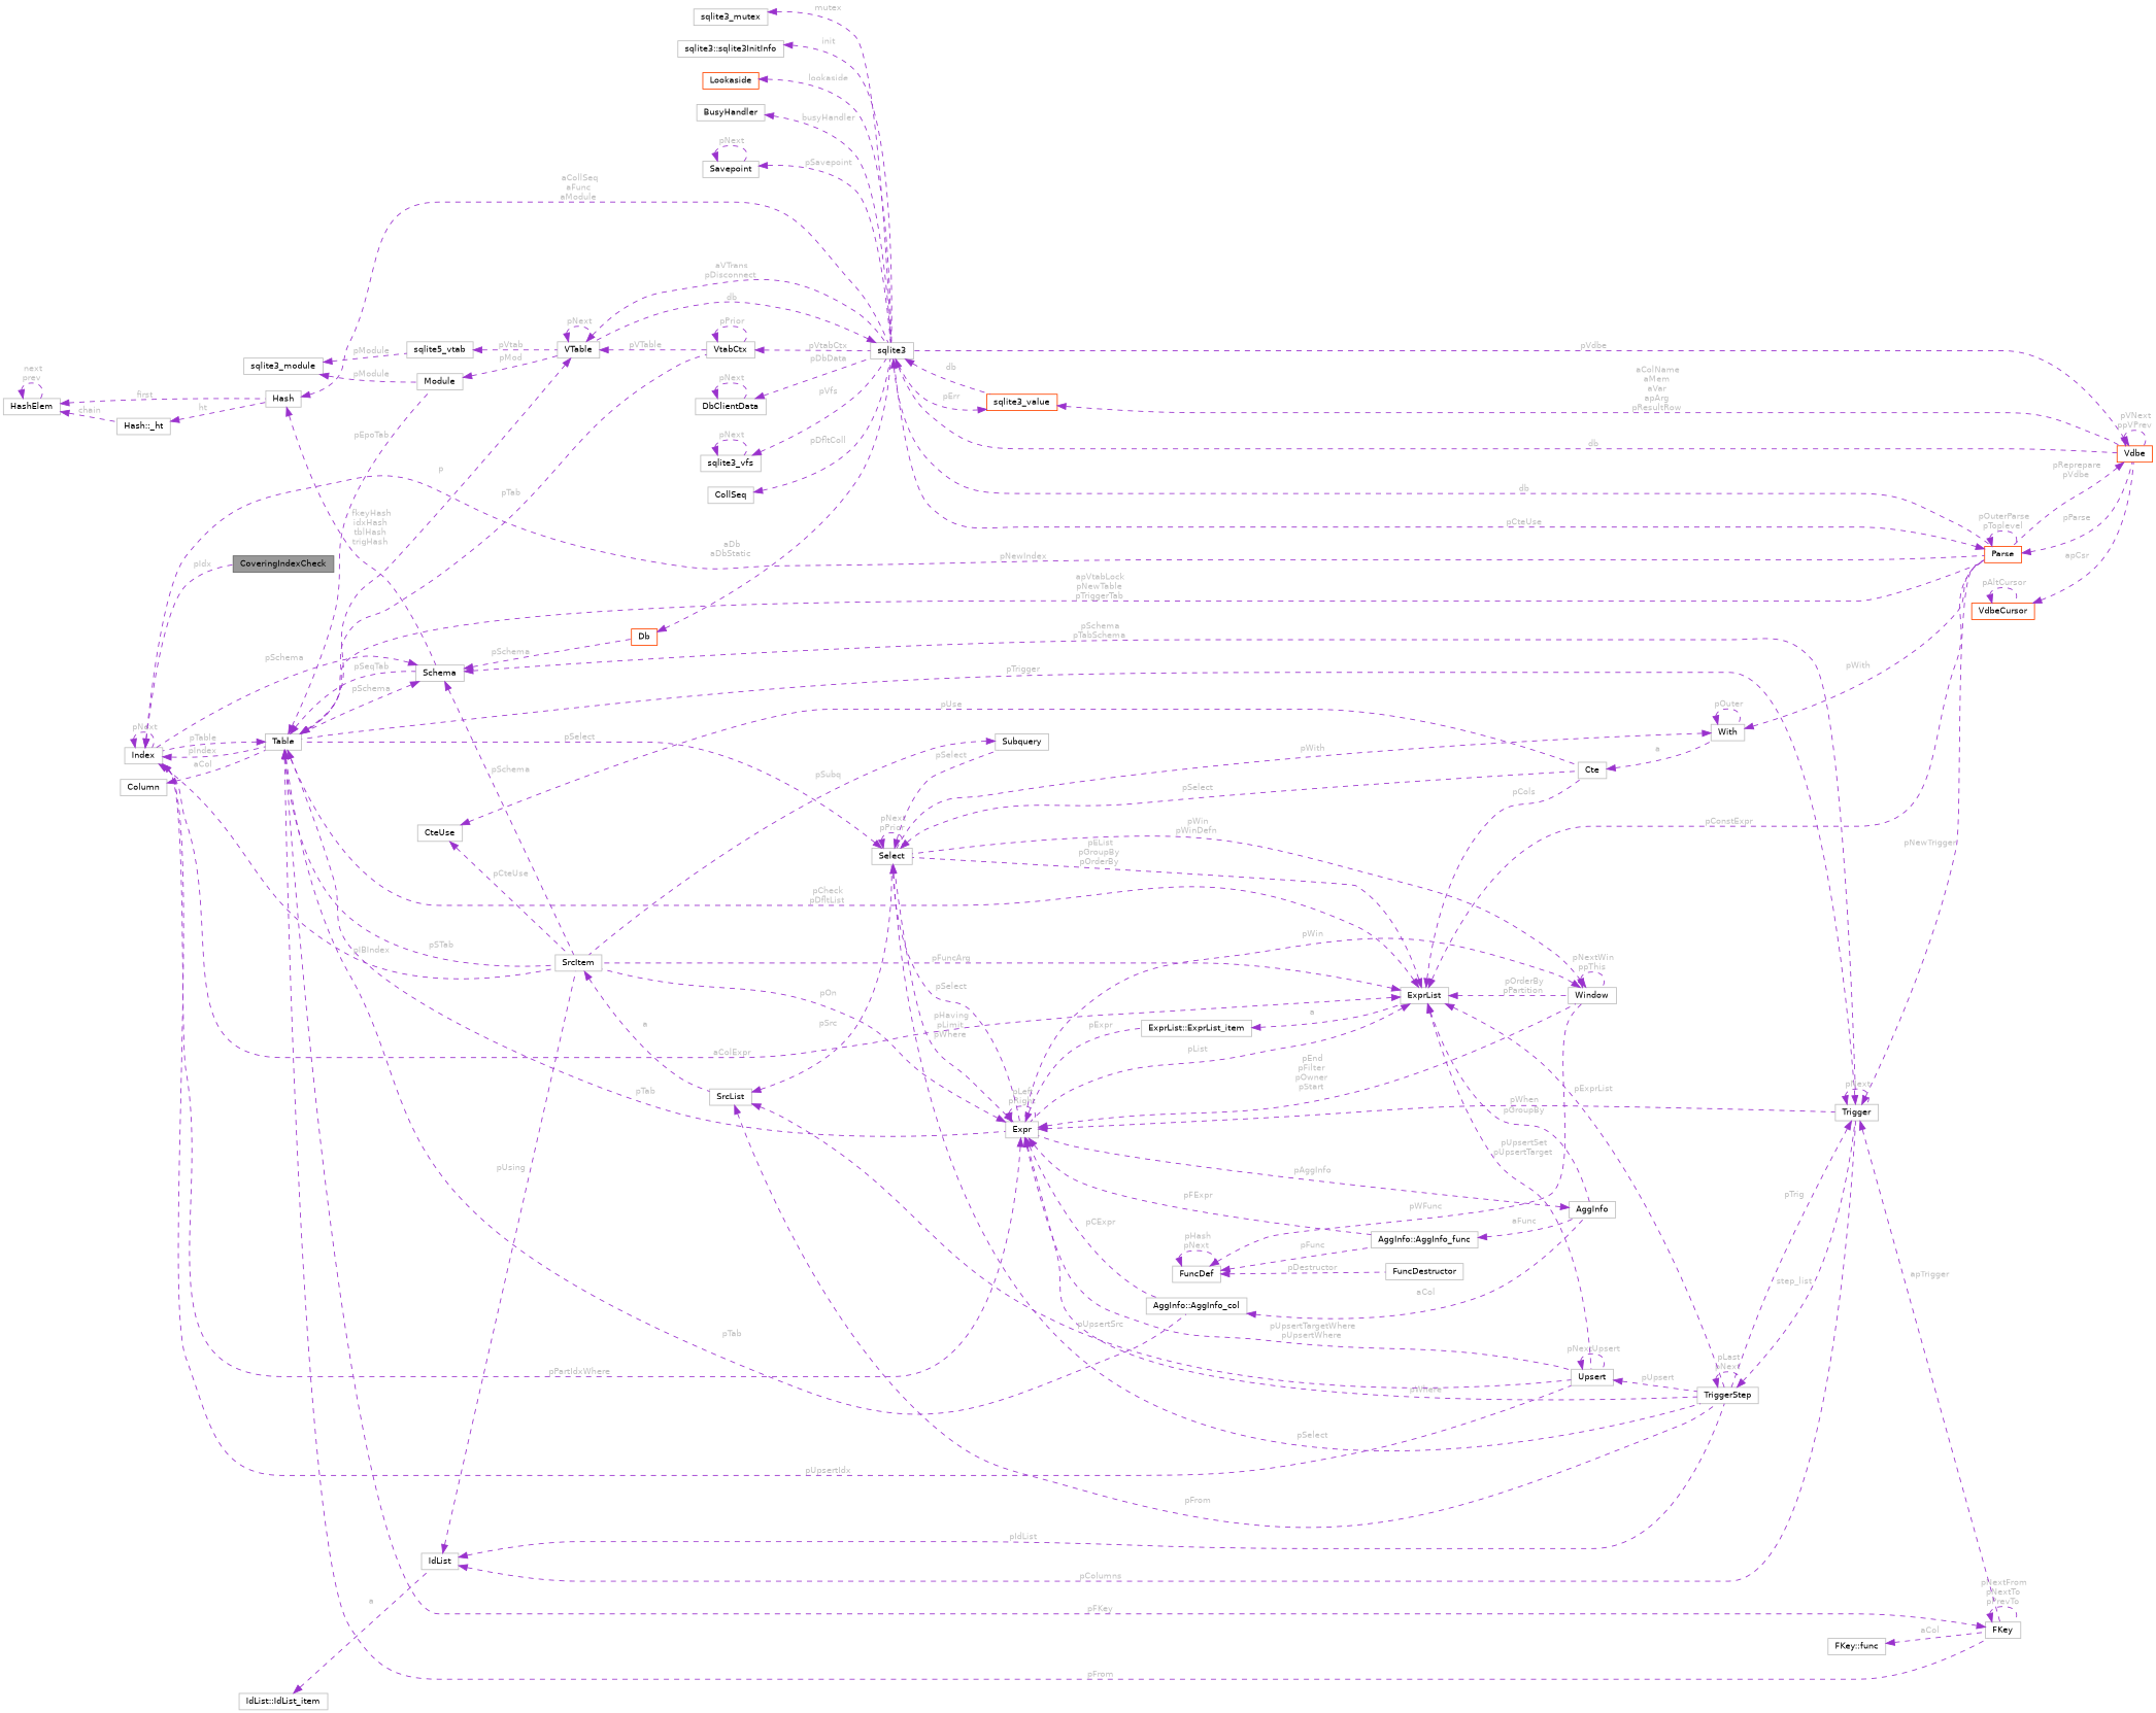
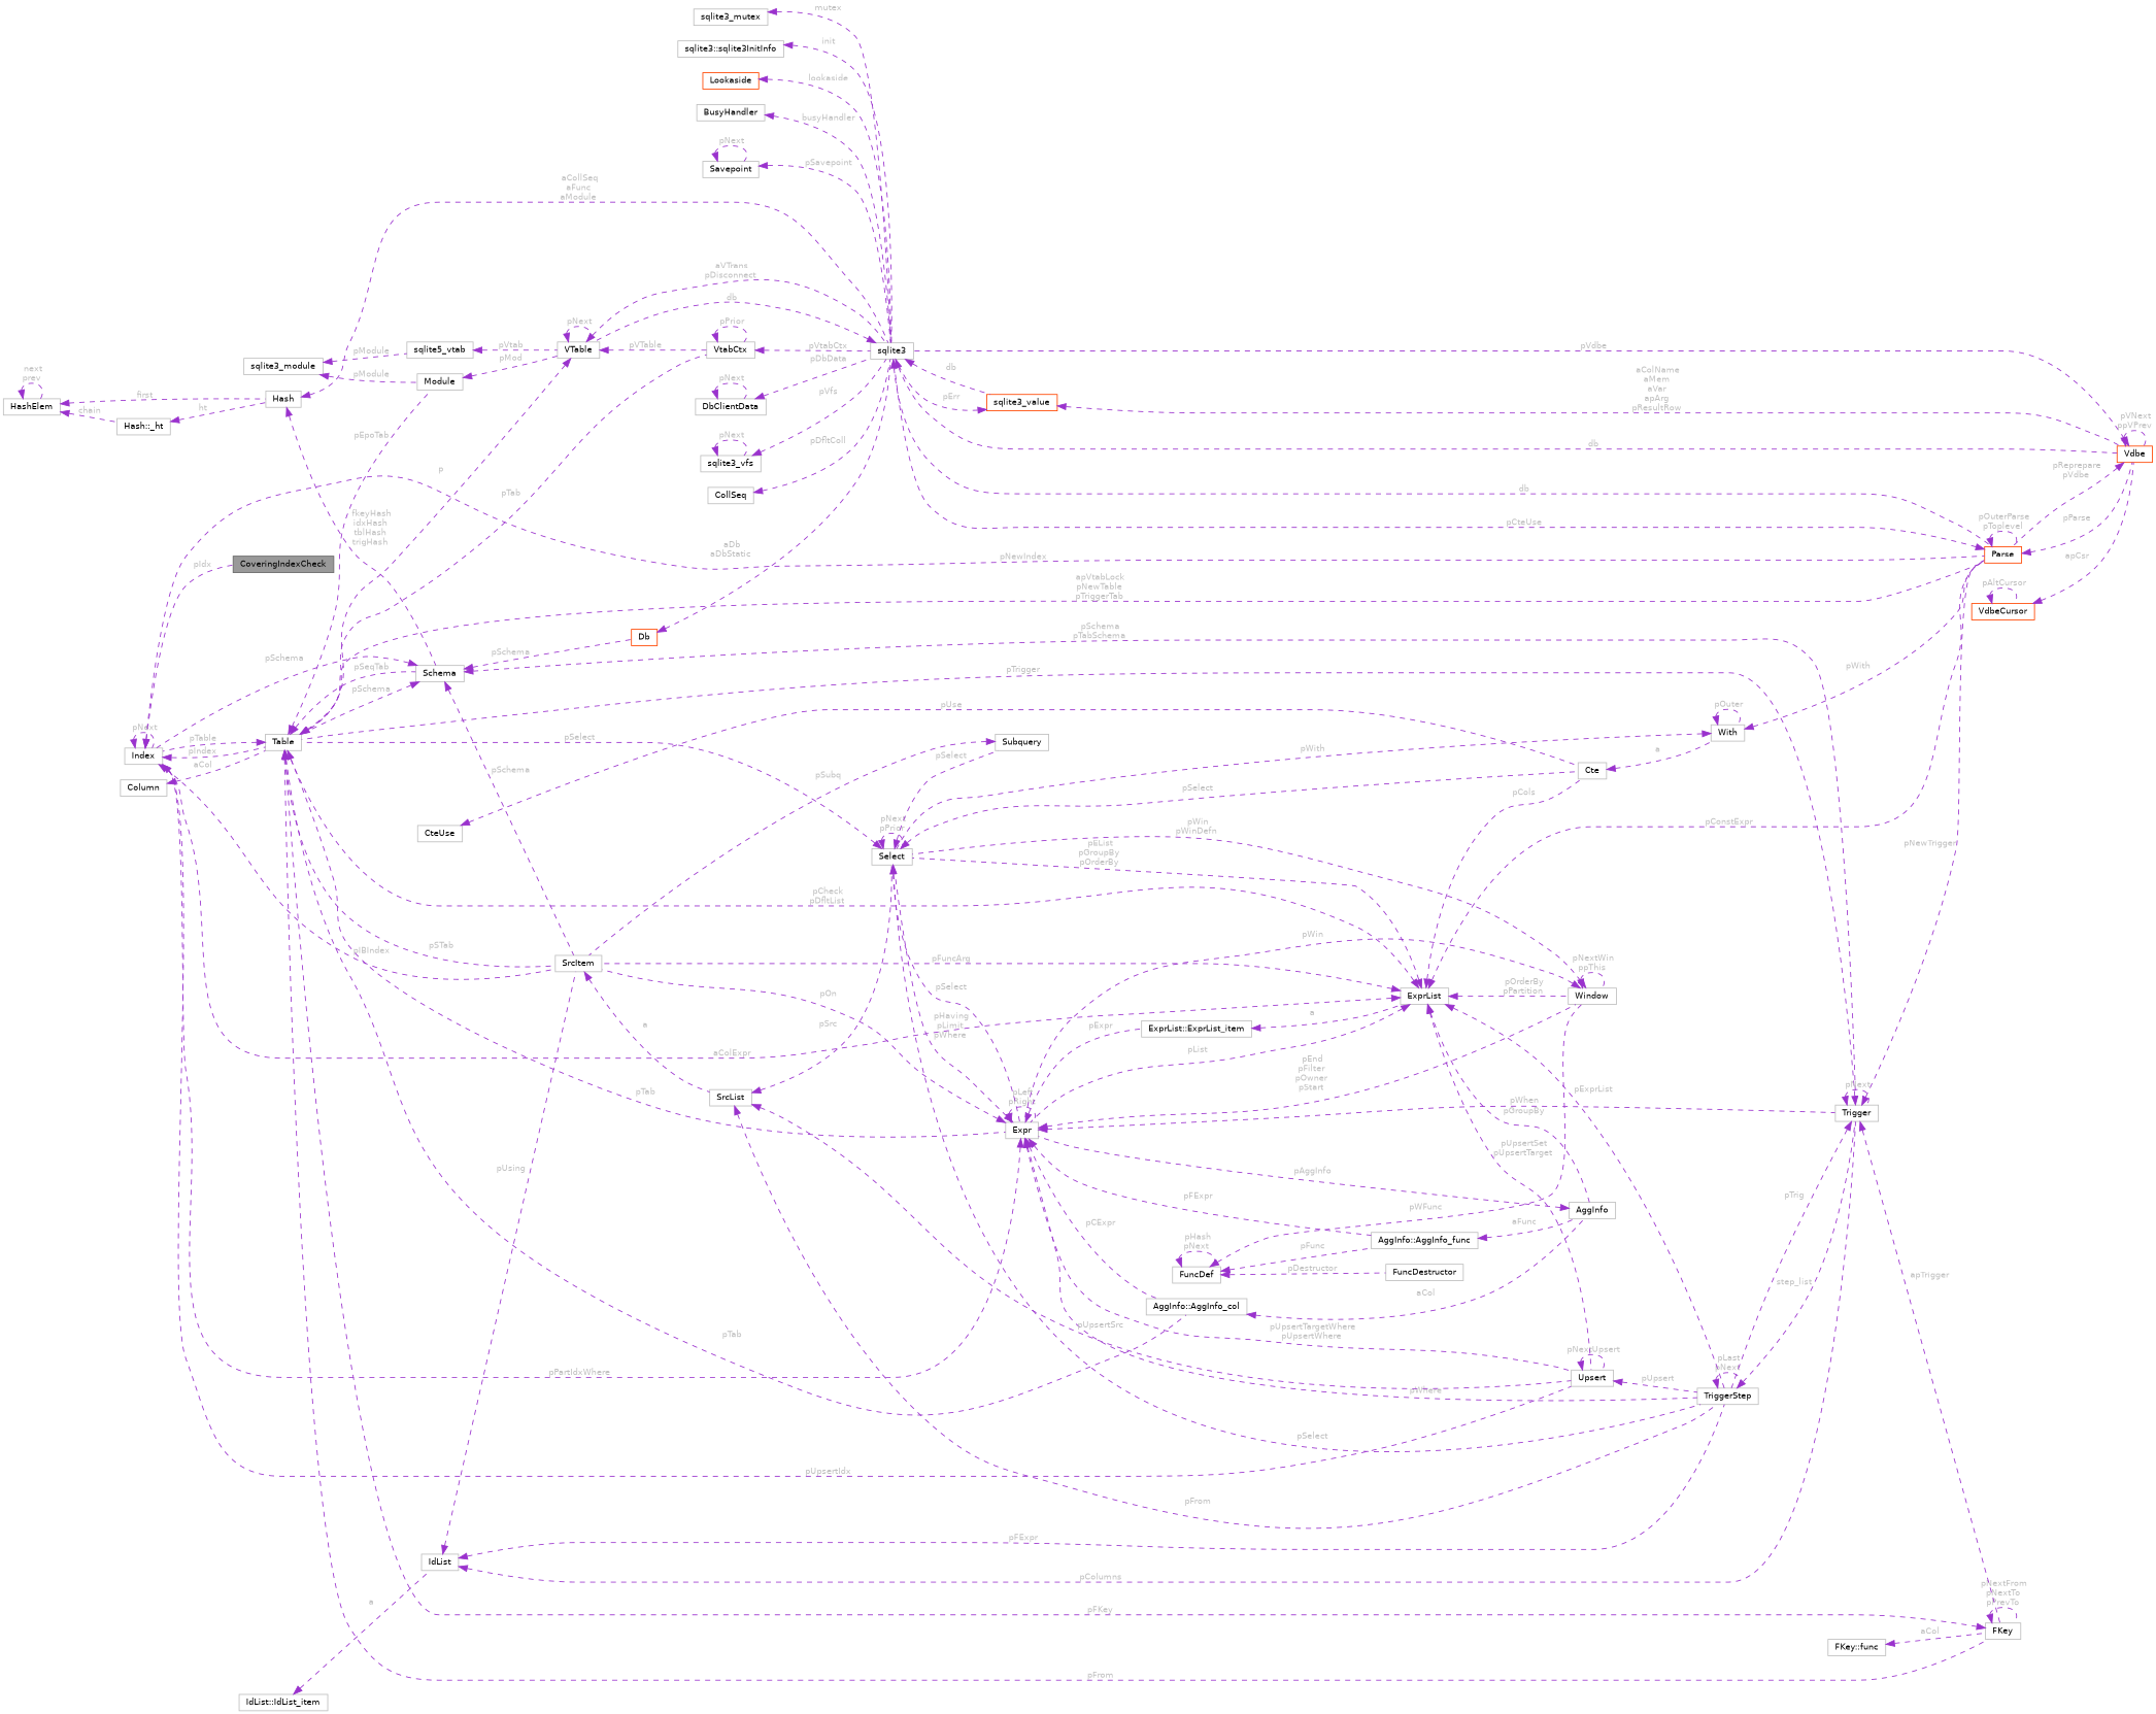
  digraph {
    rankdir=LR
    node [color=grey75 fillcolor=white fontname=Helvetica fontsize=10 shape=box style=filled]
    edge [color=darkorchid3 dir=back fontcolor=grey fontname=Helvetica fontsize=10 labelfontname=Helvetica labelfontsize=10 style=dashed]
    n1 [color=gray40 fillcolor=grey60 fontcolor=black height=0.2 label=CoveringIndexCheck width=0.4]
    n2 [height=0.2 label=Index width=0.4]
    n3 [height=0.2 label=Table width=0.4]
    n4 [height=0.2 label=SrcItem width=0.4]
    n5 [height=0.2 label=Upsert width=0.4]
    n6 [color=orangered height=0.2 label=Parse width=0.4]
    n7 [height=0.2 label=Expr width=0.4]
    n8 [height=0.2 label=Schema width=0.4]
    n9 [height=0.2 label="AggInfo::AggInfo_col" width=0.4]
    n10 [height=0.2 label=FKey width=0.4]
    n11 [height=0.2 label=VtabCtx width=0.4]
    n12 [height=0.2 label=Module width=0.4]
    n13 [height=0.2 label=SrcList width=0.4]
    n14 [height=0.2 label=TriggerStep width=0.4]
    n15 [height=0.2 label=sqlite3 width=0.4]
    n16 [color=orangered height=0.2 label=Vdbe width=0.4]
    n17 [height=0.2 label=Select width=0.4]
    n18 [height=0.2 label=Window width=0.4]
    n19 [height=0.2 label="ExprList::ExprList_item" width=0.4]
    n20 [height=0.2 label="AggInfo::AggInfo_func" width=0.4]
    n21 [height=0.2 label=Trigger width=0.4]
    n22 [color=orangered height=0.2 label=Db width=0.4]
    n23 [height=0.2 label=AggInfo width=0.4]
    n24 [height=0.2 label=VTable width=0.4]
    n25 [height=0.2 label=Column width=0.4]
    n26 [height=0.2 label=ExprList width=0.4]
    n27 [height=0.2 label=Cte width=0.4]
    n28 [height=0.2 label=Subquery width=0.4]
    n29 [height=0.2 label=With width=0.4]
    n30 [height=0.2 label=CteUse width=0.4]
    n31 [height=0.2 label=IdList width=0.4]
    n32 [height=0.2 label="IdList::IdList_item" width=0.4]
    n33 [height=0.2 label=Hash width=0.4]
    n34 [color=orangered height=0.2 label=sqlite3_value width=0.4]
    n35 [height=0.2 label=HashElem width=0.4]
    n36 [height=0.2 label="Hash::_ht" width=0.4]
    n37 [height=0.2 label=FuncDef width=0.4]
    n38 [height=0.2 label=FuncDestructor width=0.4]
    n39 [height=0.2 label="FKey::func" width=0.4]
    n40 [height=0.2 label=sqlite3_vfs width=0.4]
    n41 [color=orangered height=0.2 label=VdbeCursor width=0.4]
    n42 [height=0.2 label=CollSeq width=0.4]
    n43 [height=0.2 label=sqlite3_mutex width=0.4]
    n44 [height=0.2 label="sqlite3::sqlite3InitInfo" width=0.4]
    n45 [color=orangered height=0.2 label=Lookaside width=0.4]
    n46 [height=0.2 label=BusyHandler width=0.4]
    n47 [height=0.2 label=Savepoint width=0.4]
    n48 [height=0.2 label=DbClientData width=0.4]
    n49 [height=0.2 label=sqlite3_module width=0.4]
    n50 [height=0.2 label=sqlite5_vtab width=0.4]
    n2 -> n1 [label=" pIdx"]
    n2 -> n2 [label=" pNext"]
    n2 -> n3 [label=" pIndex"]
    n2 -> n4 [label=" pIBIndex"]
    n2 -> n5 [label=" pUpsertIdx"]
    n2 -> n6 [label=" pNewIndex"]
    n3 -> n2 [label=" pTable"]
    n3 -> n4 [label=" pSTab"]
    n3 -> n6 [label=" apVtabLock\npNewTable\npTriggerTab"]
    n3 -> n7 [label=" pTab"]
    n3 -> n8 [label=" pSeqTab"]
    n3 -> n9 [label=" pTab"]
    n3 -> n10 [label=" pFrom"]
    n3 -> n11 [label=" pTab"]
    n3 -> n12 [label=" pEpoTab"]
    n4 -> n13 [label=" a"]
    n5 -> n5 [label=" pNextUpsert"]
    n5 -> n14 [label=" pUpsert"]
    n6 -> n6 [label=" pOuterParse\npToplevel"]
    n6 -> n15 [label=" pCteUse"]
    n6 -> n16 [label=" pParse"]
    n7 -> n2 [label=" pPartIdxWhere"]
    n7 -> n4 [label=" pOn"]
    n7 -> n5 [label=" pUpsertTargetWhere\npUpsertWhere"]
    n7 -> n7 [label=" pLeft\npRight"]
    n7 -> n9 [label=" pCExpr"]
    n7 -> n14 [label=" pWhere"]
    n7 -> n17 [label=" pHaving\npLimit\npWhere"]
    n7 -> n18 [label=" pEnd\npFilter\npOwner\npStart"]
    n7 -> n19 [label=" pExpr"]
    n7 -> n20 [label=" pFExpr"]
    n7 -> n21 [label=" pWhen"]
    n8 -> n2 [label=" pSchema"]
    n8 -> n3 [label=" pSchema"]
    n8 -> n4 [label=" pSchema"]
    n8 -> n21 [label=" pSchema\npTabSchema"]
    n8 -> n22 [label=" pSchema"]
    n9 -> n23 [label=" aCol"]
    n10 -> n3 [label=" pFKey"]
    n10 -> n10 [label=" pNextFrom\npNextTo\npPrevTo"]
    n11 -> n11 [label=" pPrior"]
    n11 -> n15 [label=" pVtabCtx"]
    n12 -> n24 [label=" pMod"]
    n13 -> n5 [label=" pUpsertSrc"]
    n13 -> n14 [label=" pFrom"]
    n13 -> n17 [label=" pSrc"]
    n14 -> n14 [label=" pLast\npNext"]
    n14 -> n21 [label=" step_list"]
    n15 -> n6 [label=" db"]
    n15 -> n16 [label=" db"]
    n15 -> n24 [label=" db"]
    n15 -> n34 [label=" db"]
    n16 -> n6 [label=" pReprepare\npVdbe"]
    n16 -> n15 [label=" pVdbe"]
    n16 -> n16 [label=" pVNext\nppVPrev"]
    n17 -> n3 [label=" pSelect"]
    n17 -> n7 [label=" pSelect"]
    n17 -> n14 [label=" pSelect"]
    n17 -> n17 [label=" pNext\npPrior"]
    n17 -> n27 [label=" pSelect"]
    n17 -> n28 [label=" pSelect"]
    n18 -> n7 [label=" pWin"]
    n18 -> n17 [label=" pWin\npWinDefn"]
    n18 -> n18 [label=" pNextWin\nppThis"]
    n19 -> n26 [label=" a"]
    n20 -> n23 [label=" aFunc"]
    n21 -> n3 [label=" pTrigger"]
    n21 -> n6 [label=" pNewTrigger"]
    n21 -> n10 [label=" apTrigger"]
    n21 -> n14 [label=" pTrig"]
    n21 -> n21 [label=" pNext"]
    n22 -> n15 [label=" aDb\naDbStatic"]
    n23 -> n7 [label=" pAggInfo"]
    n24 -> n3 [label=" p"]
    n24 -> n11 [label=" pVTable"]
    n24 -> n15 [label=" aVTrans\npDisconnect"]
    n24 -> n24 [label=" pNext"]
    n25 -> n3 [label=" aCol"]
    n26 -> n2 [label=" aColExpr"]
    n26 -> n3 [label=" pCheck\npDfltList"]
    n26 -> n4 [label=" pFuncArg"]
    n26 -> n5 [label=" pUpsertSet\npUpsertTarget"]
    n26 -> n6 [label=" pConstExpr"]
    n26 -> n7 [label=" pList"]
    n26 -> n14 [label=" pExprList"]
    n26 -> n17 [label=" pEList\npGroupBy\npOrderBy"]
    n26 -> n18 [label=" pOrderBy\npPartition"]
    n26 -> n23 [label=" pGroupBy"]
    n26 -> n27 [label=" pCols"]
    n27 -> n29 [label=" a"]
    n28 -> n4 [label=" pSubq"]
    n29 -> n6 [label=" pWith"]
    n29 -> n17 [label=" pWith"]
    n29 -> n29 [label=" pOuter"]
-   n30 -> n4 [label=" pCteUse"]
    n30 -> n27 [label=" pUse"]
    n31 -> n4 [label=" pUsing"]
-   n31 -> n14 [label=" pIdList"]
+   n31 -> n14 [label=" pFExpr"]
    n31 -> n21 [label=" pColumns"]
    n32 -> n31 [label=" a"]
    n33 -> n8 [label=" fkeyHash\nidxHash\ntblHash\ntrigHash"]
    n33 -> n15 [label=" aCollSeq\naFunc\naModule"]
    n34 -> n15 [label=" pErr"]
    n34 -> n16 [label=" aColName\naMem\naVar\napArg\npResultRow"]
    n35 -> n33 [label=" first"]
    n35 -> n35 [label=" next\nprev"]
    n35 -> n36 [label=" chain"]
    n36 -> n33 [label=" ht"]
    n37 -> n18 [label=" pWFunc"]
    n37 -> n20 [label=" pFunc"]
    n37 -> n37 [label=" pHash\npNext"]
    n37 -> n38 [label=" pDestructor"]
    n39 -> n10 [label=" aCol"]
    n40 -> n15 [label=" pVfs"]
    n40 -> n40 [label=" pNext"]
    n41 -> n16 [label=" apCsr"]
    n41 -> n41 [label=" pAltCursor"]
    n42 -> n15 [label=" pDfltColl"]
    n43 -> n15 [label=" mutex"]
    n44 -> n15 [label=" init"]
    n45 -> n15 [label=" lookaside"]
    n46 -> n15 [label=" busyHandler"]
    n47 -> n15 [label=" pSavepoint"]
    n47 -> n47 [label=" pNext"]
    n48 -> n15 [label=" pDbData"]
    n48 -> n48 [label=" pNext"]
    n49 -> n12 [label=" pModule"]
    n49 -> n50 [label=" pModule"]
    n50 -> n24 [label=" pVtab"]
  }
